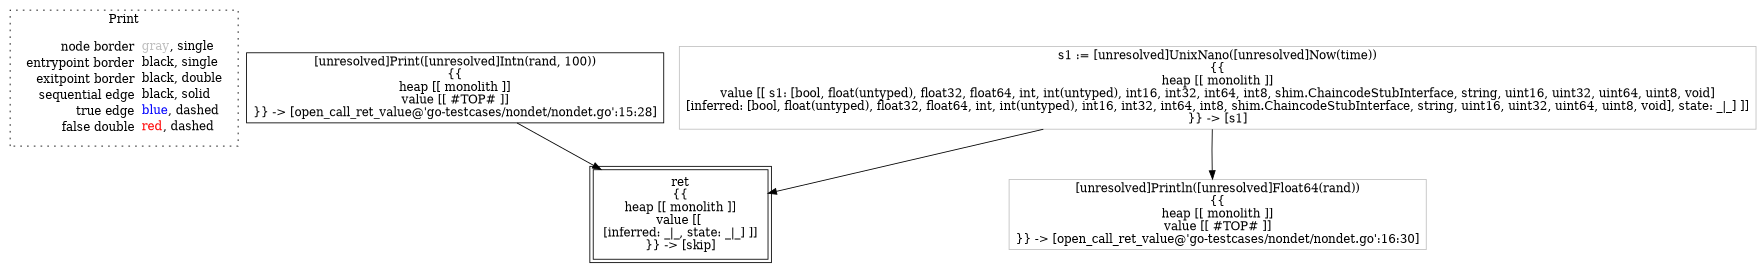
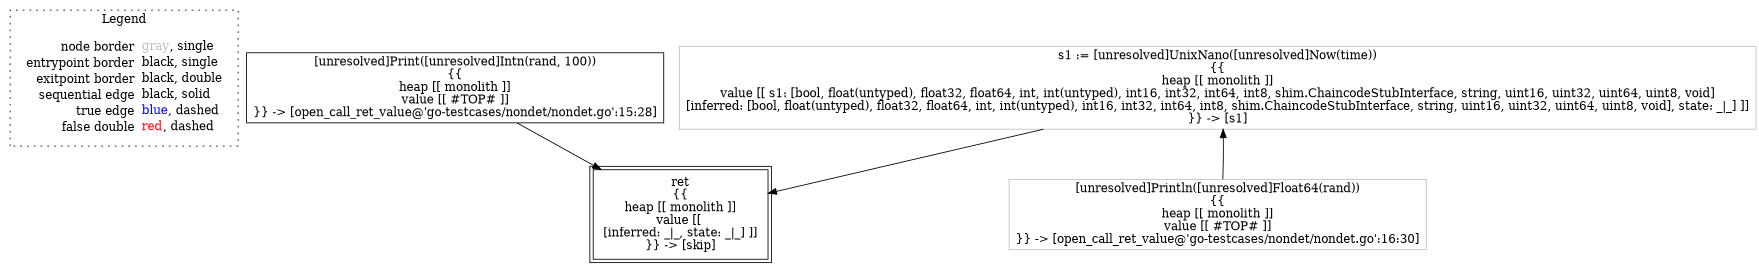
  digraph {
    node [shape=rect color=black]
    edge [color=black]
    n1 [label=<<table border="0" cellpadding="2" cellspacing="0" cellborder="0"><tr><td align="right">node border&nbsp;</td><td align="left"><font color="gray">gray</font>, single</td></tr><tr><td align="right">entrypoint border&nbsp;</td><td align="left"><font color="black">black</font>, single</td></tr><tr><td align="right">exitpoint border&nbsp;</td><td align="left"><font color="black">black</font>, double</td></tr><tr><td align="right">sequential edge&nbsp;</td><td align="left"><font color="black">black</font>, solid</td></tr><tr><td align="right">true edge&nbsp;</td><td align="left"><font color="blue">blue</font>, dashed</td></tr><tr><td align="right">false double&nbsp;</td><td align="left"><font color="red">red</font>, dashed</td></tr></table>> shape=plaintext color=""]
    n2 [label=<[unresolved]Print([unresolved]Intn(rand, 100))<BR/>{{<BR/>heap [[ monolith ]]<BR/>value [[ #TOP# ]]<BR/>}} -&gt; [open_call_ret_value@'go-testcases/nondet/nondet.go':15:28]>]
    n3 [label=<ret<BR/>{{<BR/>heap [[ monolith ]]<BR/>value [[ <BR/>[inferred: _|_, state: _|_] ]]<BR/>}} -&gt; [skip]> peripheries=2]
    n4 [color=gray label=<[unresolved]Println([unresolved]Float64(rand))<BR/>{{<BR/>heap [[ monolith ]]<BR/>value [[ #TOP# ]]<BR/>}} -&gt; [open_call_ret_value@'go-testcases/nondet/nondet.go':16:30]>]
    n5 [color=gray label=<s1 := [unresolved]UnixNano([unresolved]Now(time))<BR/>{{<BR/>heap [[ monolith ]]<BR/>value [[ s1: [bool, float(untyped), float32, float64, int, int(untyped), int16, int32, int64, int8, shim.ChaincodeStubInterface, string, uint16, uint32, uint64, uint8, void]<BR/>[inferred: [bool, float(untyped), float32, float64, int, int(untyped), int16, int32, int64, int8, shim.ChaincodeStubInterface, string, uint16, uint32, uint64, uint8, void], state: _|_] ]]<BR/>}} -&gt; [s1]>]
    subgraph cluster_1 {
-     label=Print
+     label=Legend
      style=dotted
      n1
    }
    n2 -> n3
-   n5 -> n4
+   n4 -> n5
    n5 -> n3
  }
